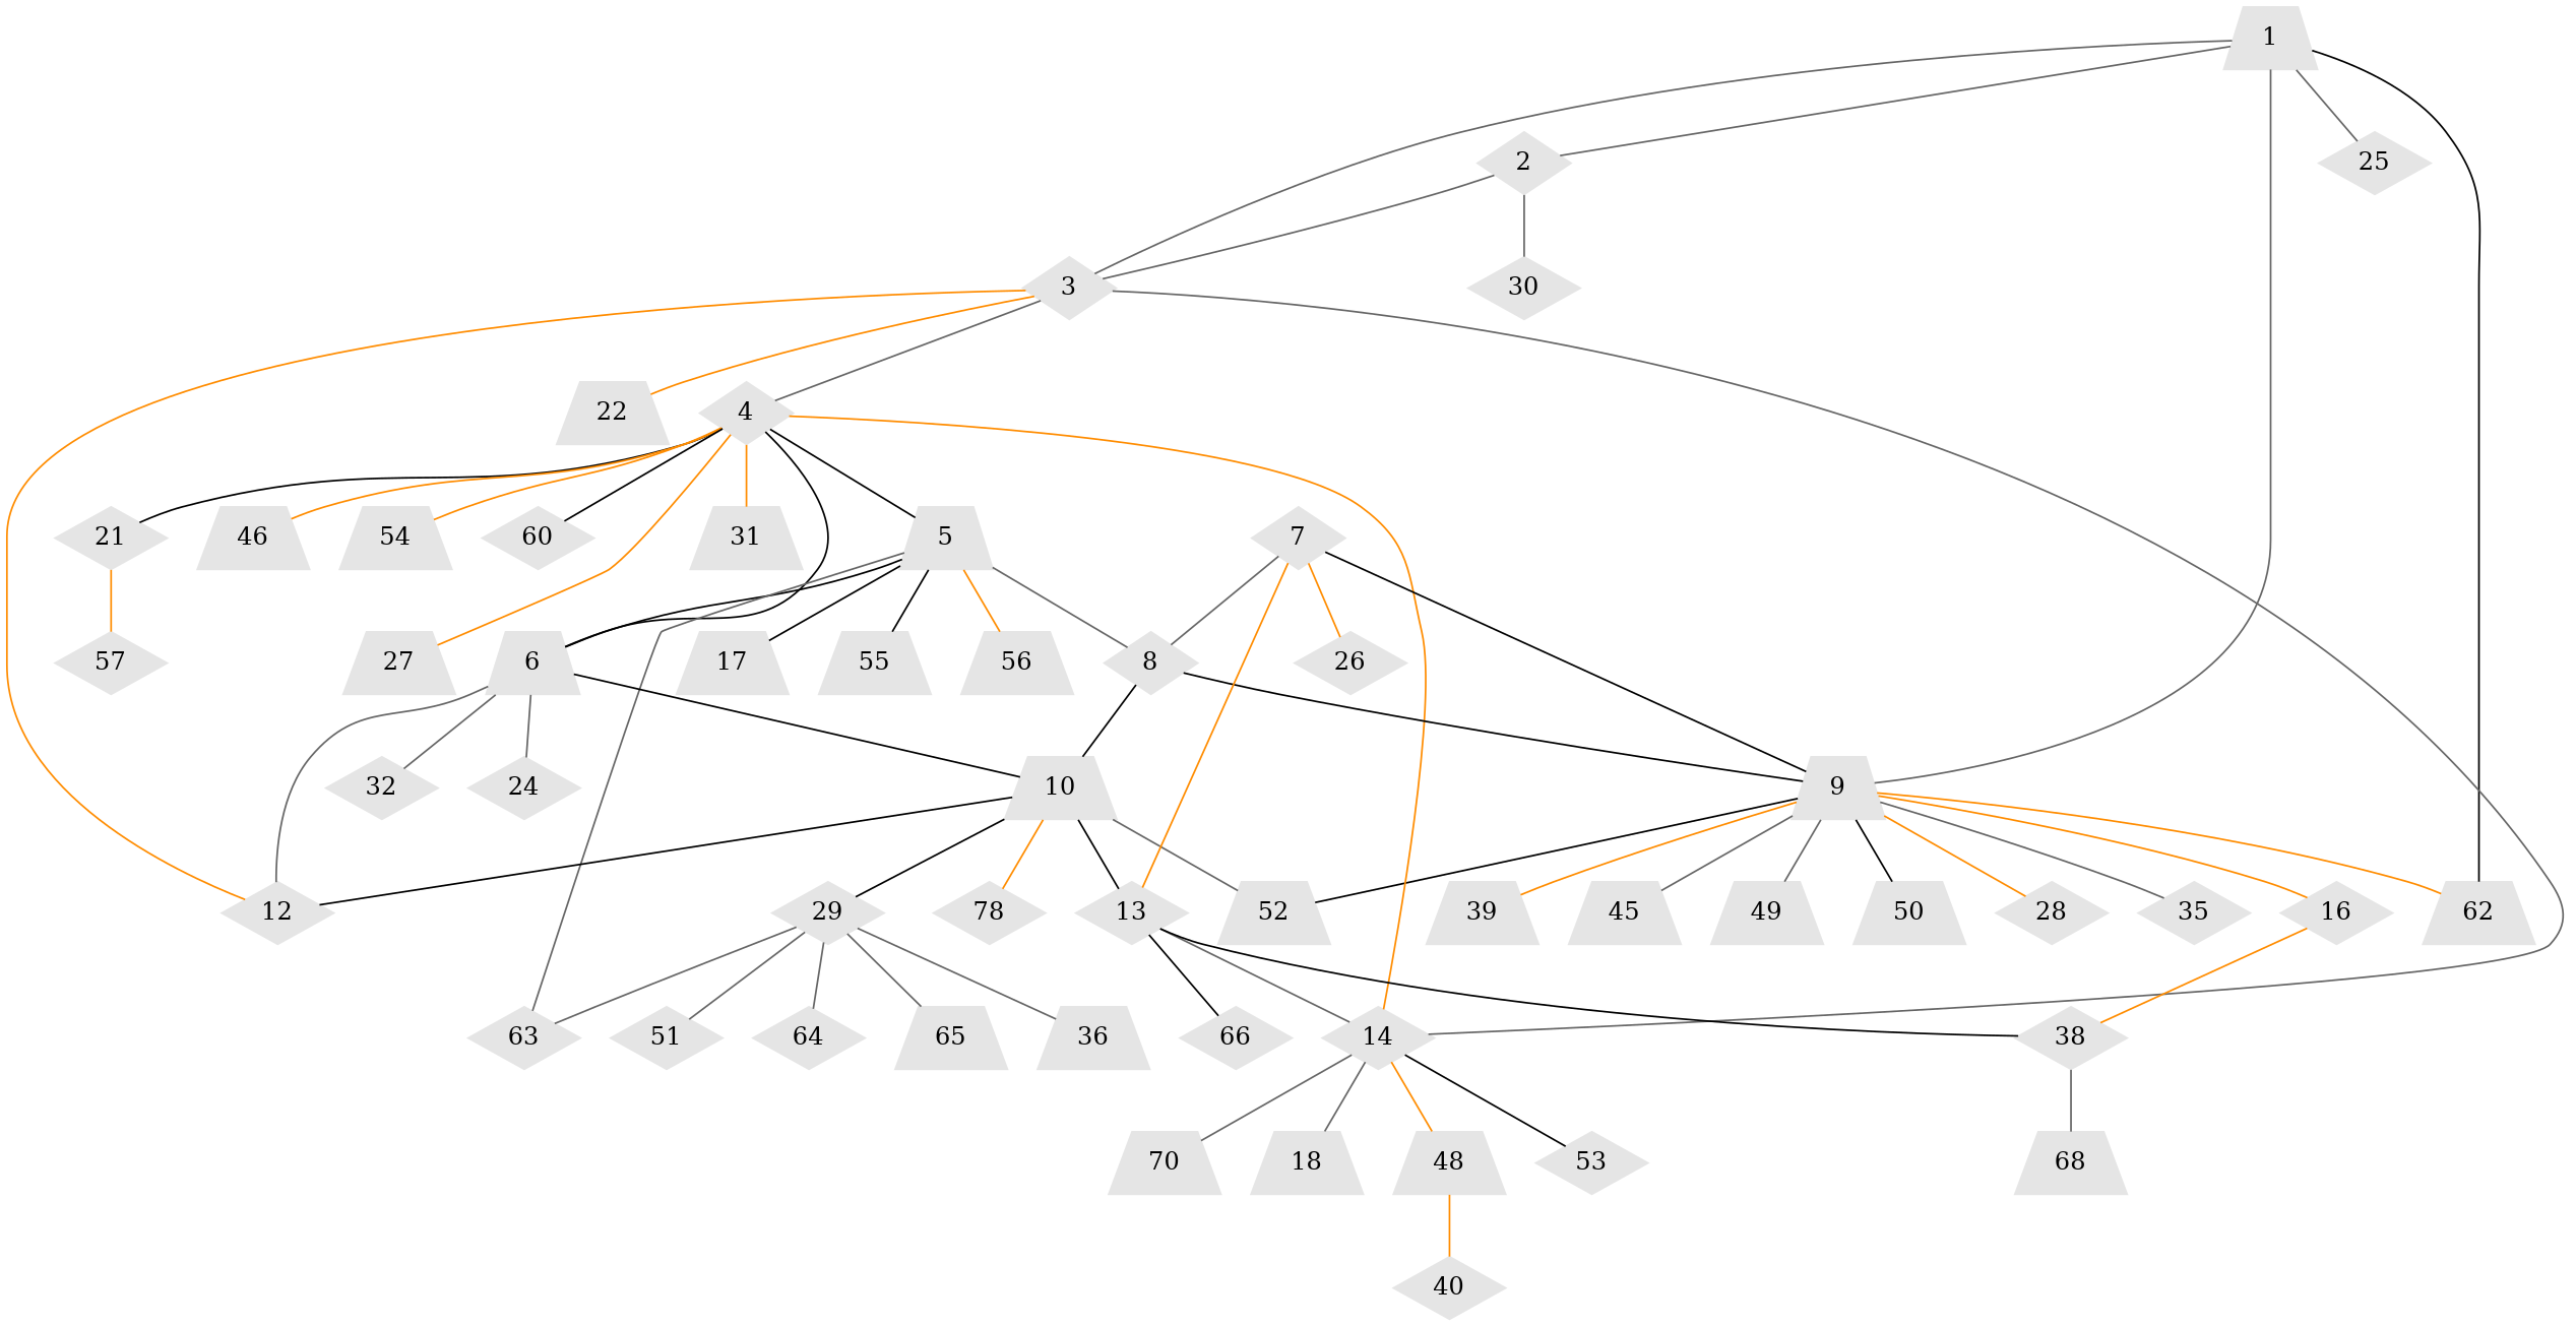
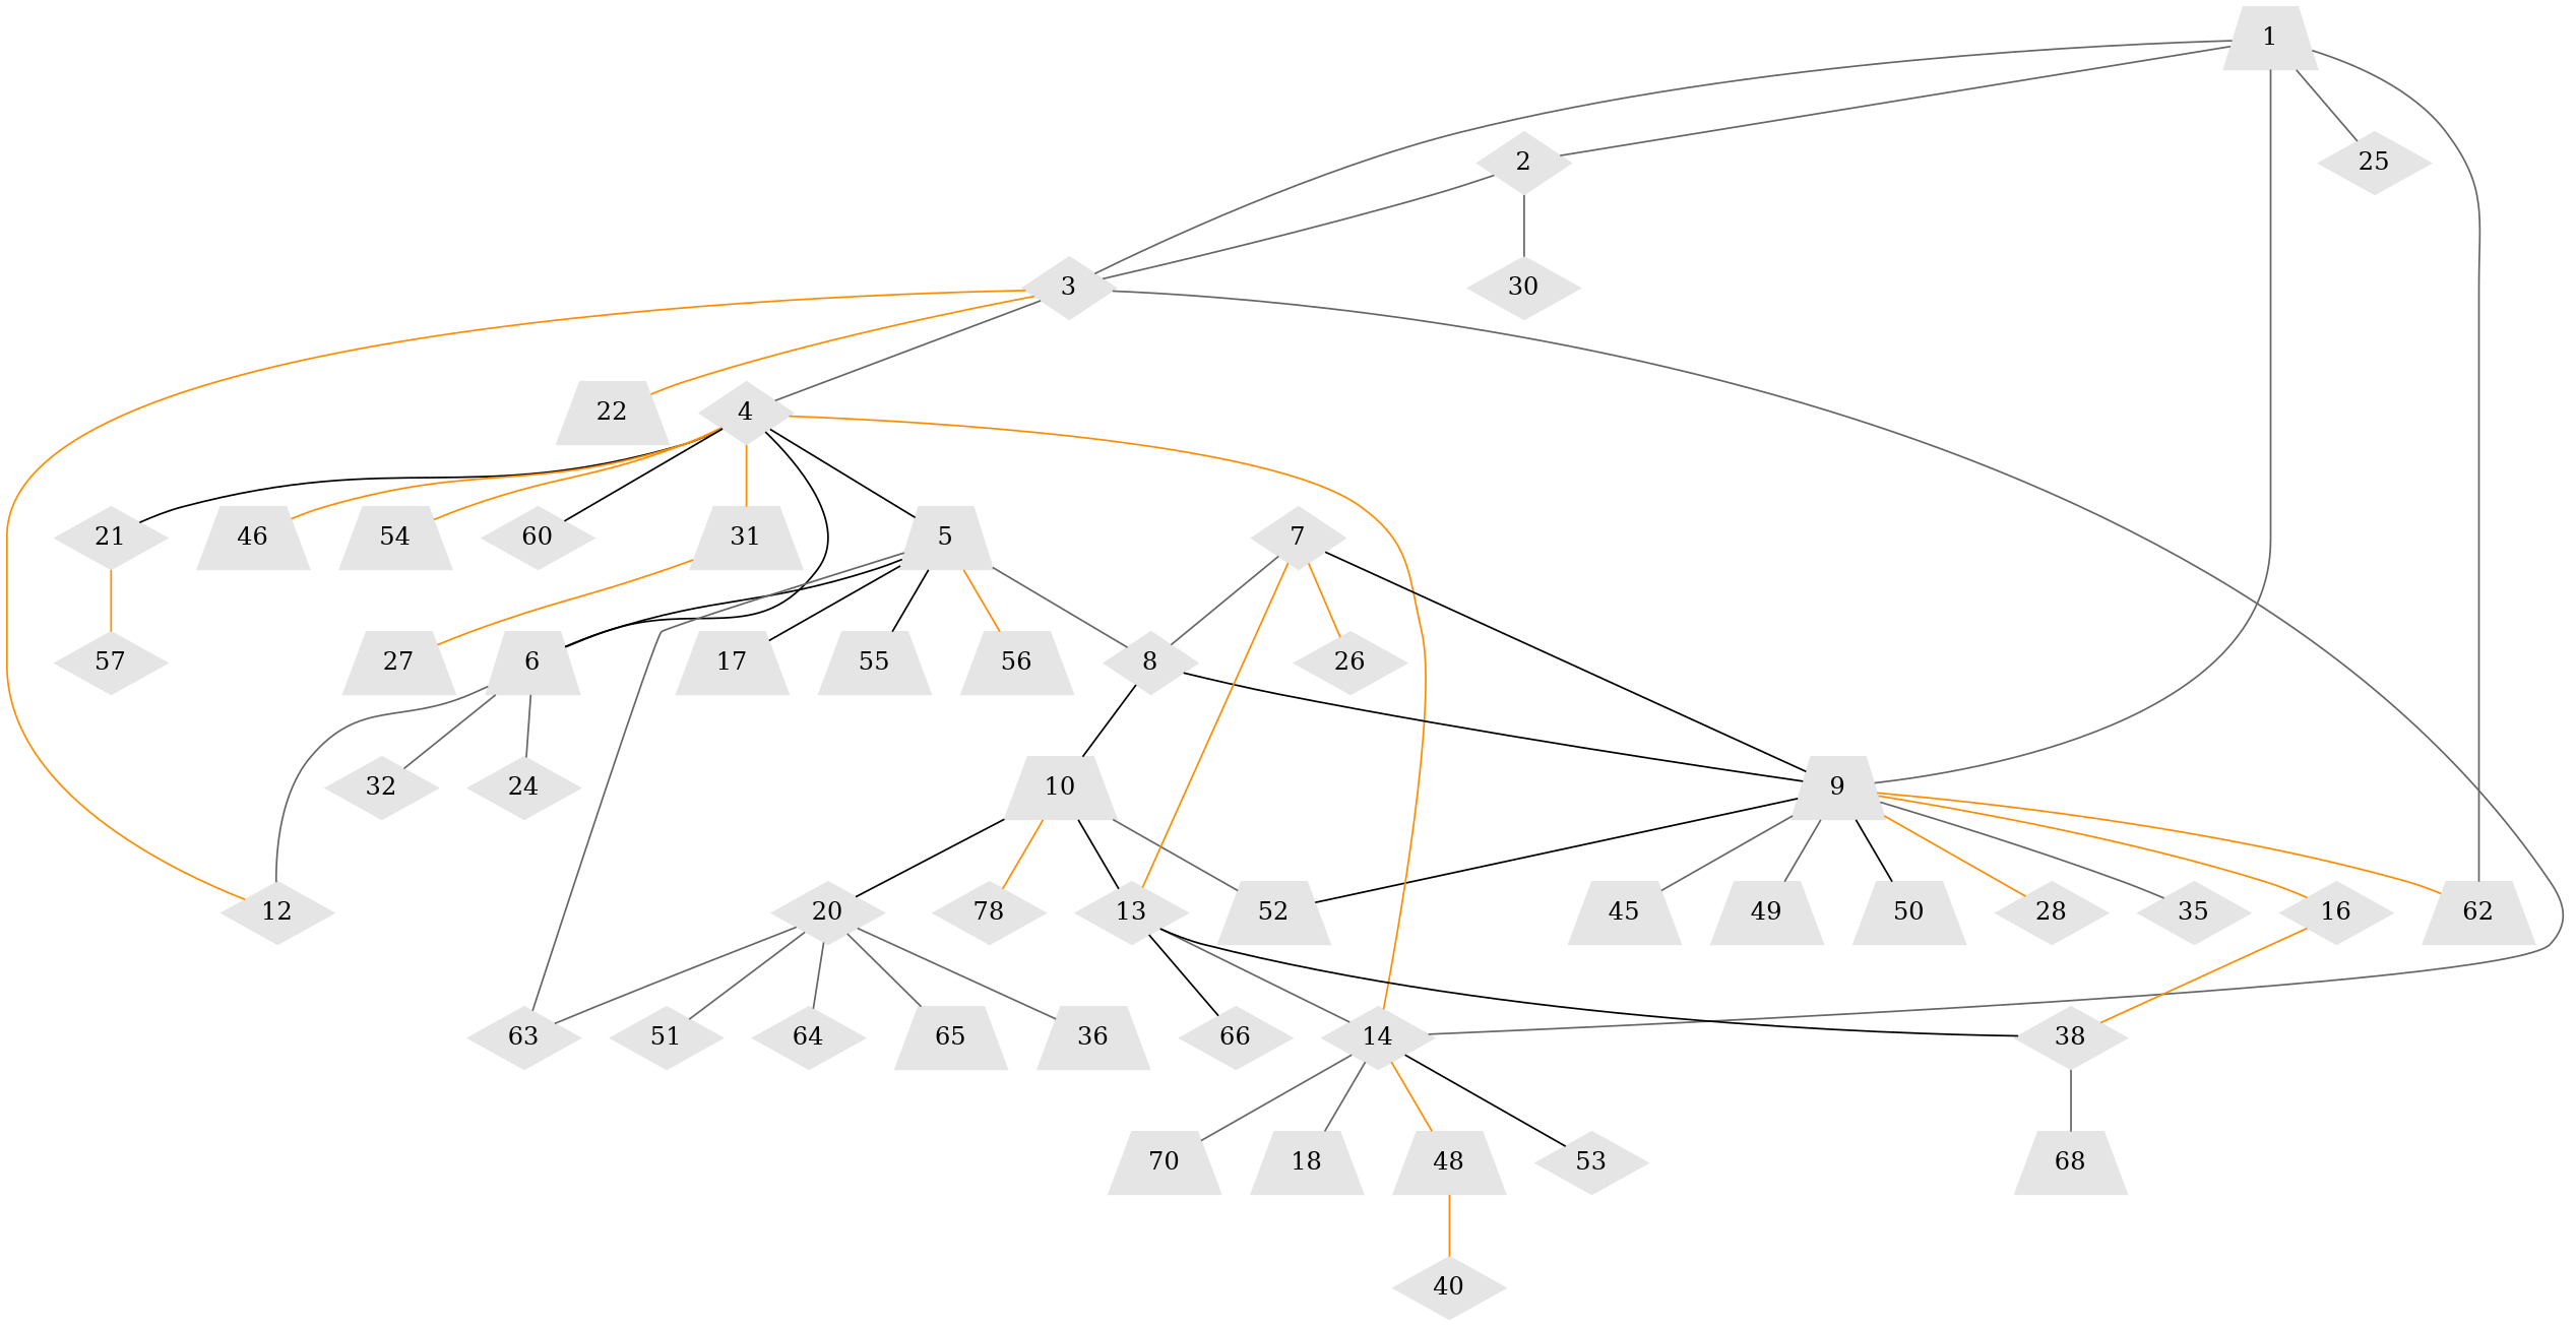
  graph {
    node [color=gray90 shape=diamond style=filled]
    edge [color=gray40]
    1 [shape=trapezium super="+37"]
    2
    3 [super="+41"]
    9 [shape=trapezium super="+34"]
    25
    62 [shape=trapezium]
    30 [super="+43"]
    4 [super="+42"]
    12 [super="+58"]
    14 [super="+15"]
    22 [shape=trapezium]
    16 [super="+33"]
    28
    35
-   39 [shape=trapezium]
    45 [shape=trapezium]
    49 [shape=trapezium]
    50 [shape=trapezium]
    52 [shape=trapezium super="+67"]
    5 [shape=trapezium super="+23"]
    6 [shape=trapezium super="+11"]
    21
    27 [shape=trapezium]
    31 [shape=trapezium]
    46 [shape=trapezium super="+66"]
    54 [shape=trapezium]
    60
    18 [shape=trapezium]
    48 [shape=trapezium]
    53
    70 [shape=trapezium]
    8
    17 [shape=trapezium super="+69"]
    55 [shape=trapezium]
    56 [shape=trapezium]
    63
    10 [shape=trapezium super="+51"]
    24
    32
    57
    13 [super="+47"]
-   20 [super="+29" label=29]
+   20 [super="+29"]
    n43 [label=78]
    7 [super="+19"]
    26 [super="+71"]
    38
    n47 [label=66]
    36 [shape=trapezium]
    n49 [label=51]
    64
    65 [shape=trapezium]
    68 [shape=trapezium]
    40
    1 -- 2
    1 -- 3
    1 -- 9
    1 -- 25
-   1 -- 62 [color=black]
+   1 -- 62
    2 -- 3
    2 -- 30
    3 -- 4
    3 -- 12 [color=darkorange]
    3 -- 14
    3 -- 22 [color=darkorange]
    9 -- 62 [color=darkorange]
    9 -- 16 [color=darkorange]
    9 -- 28 [color=darkorange]
    9 -- 35
-   9 -- 39 [color=darkorange]
    9 -- 45
    9 -- 49
    9 -- 50 [color=black]
    9 -- 52 [color=black]
    4 -- 14 [color=darkorange]
    4 -- 5 [color=black]
    4 -- 6 [color=black]
    4 -- 21 [color=black]
-   4 -- 27 [color=darkorange]
+   31 -- 27 [color=darkorange]
    4 -- 31 [color=darkorange]
    4 -- 46 [color=darkorange]
    4 -- 54 [color=darkorange]
    4 -- 60 [color=black]
    14 -- 18
    14 -- 48 [color=darkorange]
    14 -- 53 [color=black]
    14 -- 70
    16 -- 38 [color=darkorange]
    5 -- 6 [color=black]
    5 -- 8
    5 -- 17 [color=black]
    5 -- 55 [color=black]
    5 -- 56 [color=darkorange]
    5 -- 63
    6 -- 12
-   6 -- 10 [color=black]
    6 -- 24
    6 -- 32
    21 -- 57 [color=darkorange]
    48 -- 40 [color=darkorange]
    8 -- 9 [color=black]
    8 -- 10 [color=black]
-   10 -- 12 [color=black]
    10 -- 52
    10 -- 13 [color=black weight=2]
    10 -- 20 [color=black]
    10 -- n43 [color=darkorange]
    13 -- 14 [weight=2]
    13 -- 38 [color=black]
    13 -- n47 [color=black]
    20 -- 63
    20 -- 36
    20 -- n49
    20 -- 64
    20 -- 65
    7 -- 9 [color=black]
    7 -- 8
    7 -- 13 [color=darkorange]
    7 -- 26 [color=darkorange]
    38 -- 68
  }
